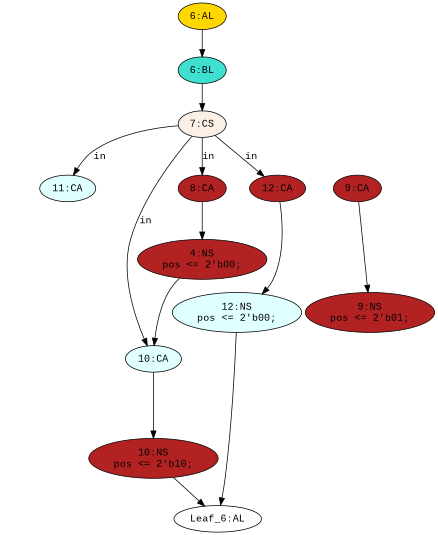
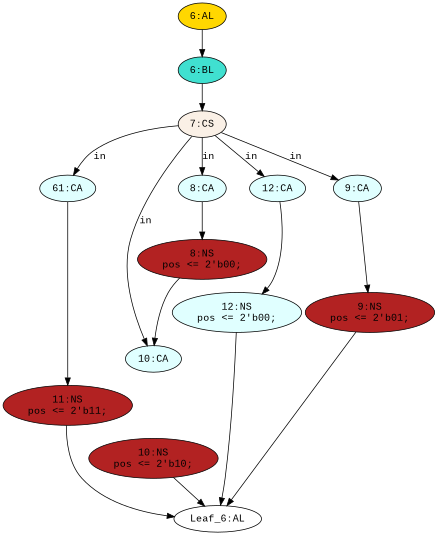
  strict digraph {
    fontname="Liberation Mono"
    node [fillcolor=lightcyan fontname="Liberation Mono" statements="[]" style=filled typ=NonblockingSubstitution]
    edge [cond="[]" fontname="Liberation Mono" lineno=None]
    n1 [ast="<pyverilog.vparser.ast.NonblockingSubstitution object at 0x7fec4657dbd0>" fillcolor=firebrick label="9:NS\npos <= 2'b01;" statements="[<pyverilog.vparser.ast.NonblockingSubstitution object at 0x7fec4657dbd0>]"]
    n2 [def_var="['pos']" label="Leaf_6:AL" fillcolor="" statements="" style="" typ=""]
-   n3 [ast="<pyverilog.vparser.ast.Case object at 0x7fec4657d950>" label="11:CA" typ=Case]
+   n3 [ast="<pyverilog.vparser.ast.Case object at 0x7fec4657d950>" label="61:CA" typ=Case]
+   n4 [ast="<pyverilog.vparser.ast.NonblockingSubstitution object at 0x7fec4657ddd0>" fillcolor=firebrick label="11:NS\npos <= 2'b11;" statements="[<pyverilog.vparser.ast.NonblockingSubstitution object at 0x7fec4657ddd0>]"]
    n5 [ast="<pyverilog.vparser.ast.Case object at 0x7fec47d2e910>" label="10:CA" typ=Case]
    n6 [ast="<pyverilog.vparser.ast.NonblockingSubstitution object at 0x7fec47d2e1d0>" fillcolor=firebrick label="10:NS\npos <= 2'b10;" statements="[<pyverilog.vparser.ast.NonblockingSubstitution object at 0x7fec47d2e1d0>]"]
    n7 [ast="<pyverilog.vparser.ast.CaseStatement object at 0x7fec47d2e990>" fillcolor=linen label="7:CS" typ=CaseStatement]
-   n8 [ast="<pyverilog.vparser.ast.Case object at 0x7fec47d2ea50>" fillcolor=firebrick label="8:CA" typ=Case]
-   n9 [ast="<pyverilog.vparser.ast.Case object at 0x7fec47d2ed10>" fillcolor=firebrick label="12:CA" typ=Case]
-   n10 [ast="<pyverilog.vparser.ast.Case object at 0x7fec47d2ec50>" fillcolor=firebrick label="9:CA" typ=Case]
-   n11 [ast="<pyverilog.vparser.ast.NonblockingSubstitution object at 0x7fec47d2ead0>" fillcolor=firebrick label="4:NS\npos <= 2'b00;" statements="[<pyverilog.vparser.ast.NonblockingSubstitution object at 0x7fec47d2ead0>]"]
+   n8 [ast="<pyverilog.vparser.ast.Case object at 0x7fec47d2ea50>" label="8:CA" typ=Case]
+   n9 [ast="<pyverilog.vparser.ast.Case object at 0x7fec47d2ed10>" label="12:CA" typ=Case]
+   n10 [ast="<pyverilog.vparser.ast.Case object at 0x7fec47d2ec50>" label="9:CA" typ=Case]
+   n11 [ast="<pyverilog.vparser.ast.NonblockingSubstitution object at 0x7fec47d2ead0>" fillcolor=firebrick label="8:NS\npos <= 2'b00;" statements="[<pyverilog.vparser.ast.NonblockingSubstitution object at 0x7fec47d2ead0>]"]
    n12 [ast="<pyverilog.vparser.ast.NonblockingSubstitution object at 0x7fec47d2ed50>" label="12:NS\npos <= 2'b00;" statements="[<pyverilog.vparser.ast.NonblockingSubstitution object at 0x7fec47d2ed50>]"]
    n13 [ast="<pyverilog.vparser.ast.Block object at 0x7fec47d38050>" fillcolor=turquoise label="6:BL" typ=Block]
    n14 [ast="<pyverilog.vparser.ast.Always object at 0x7fec47d2eed0>" clk_sens=False fillcolor=gold label="6:AL" sens="['in']" typ=Always use_var="['in']"]
-   n5 -> n6
+   n1 -> n2
+   n3 -> n4
+   n4 -> n2
    n6 -> n2
    n7 -> n3 [cond="['in']" label=in lineno=7]
    n7 -> n5 [cond="['in']" label=in lineno=7]
    n7 -> n8 [cond="['in']" label=in lineno=7]
    n7 -> n9 [cond="['in']" label=in lineno=7]
+   n7 -> n10 [cond="['in']" label=in lineno=7]
    n8 -> n11
    n9 -> n12
    n10 -> n1
    n11 -> n5
    n12 -> n2
    n13 -> n7
    n14 -> n13
  }
